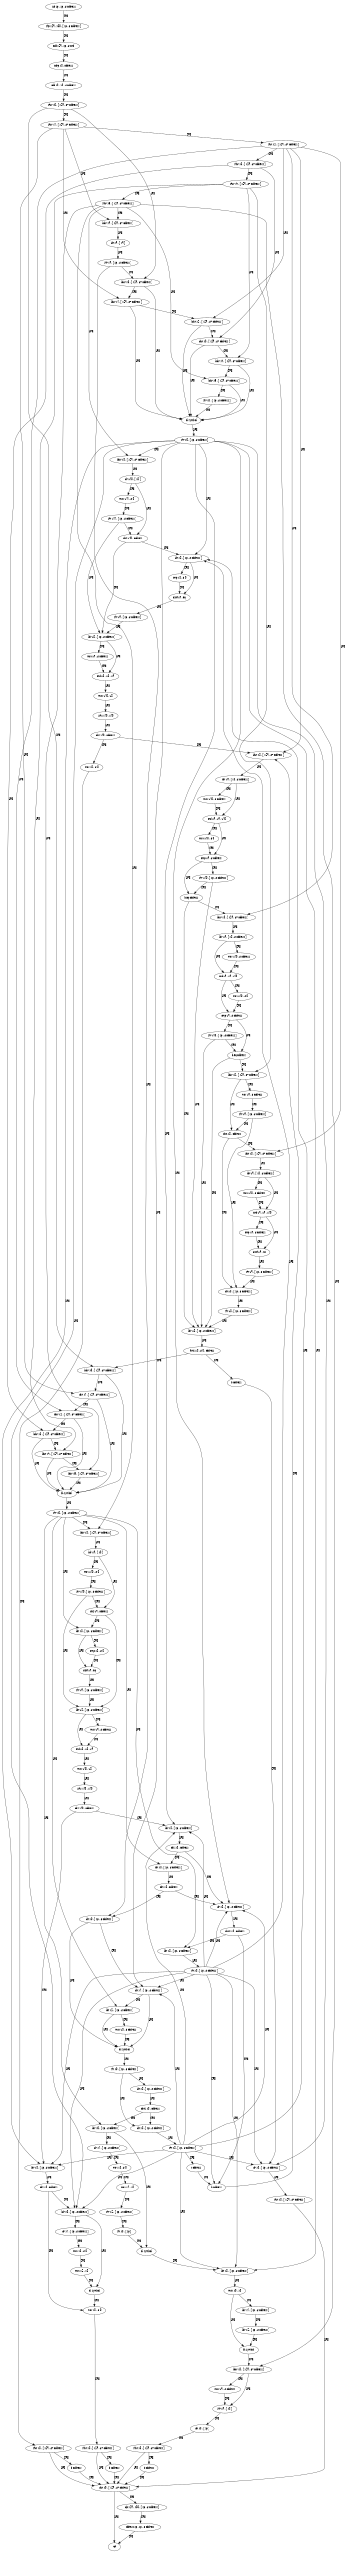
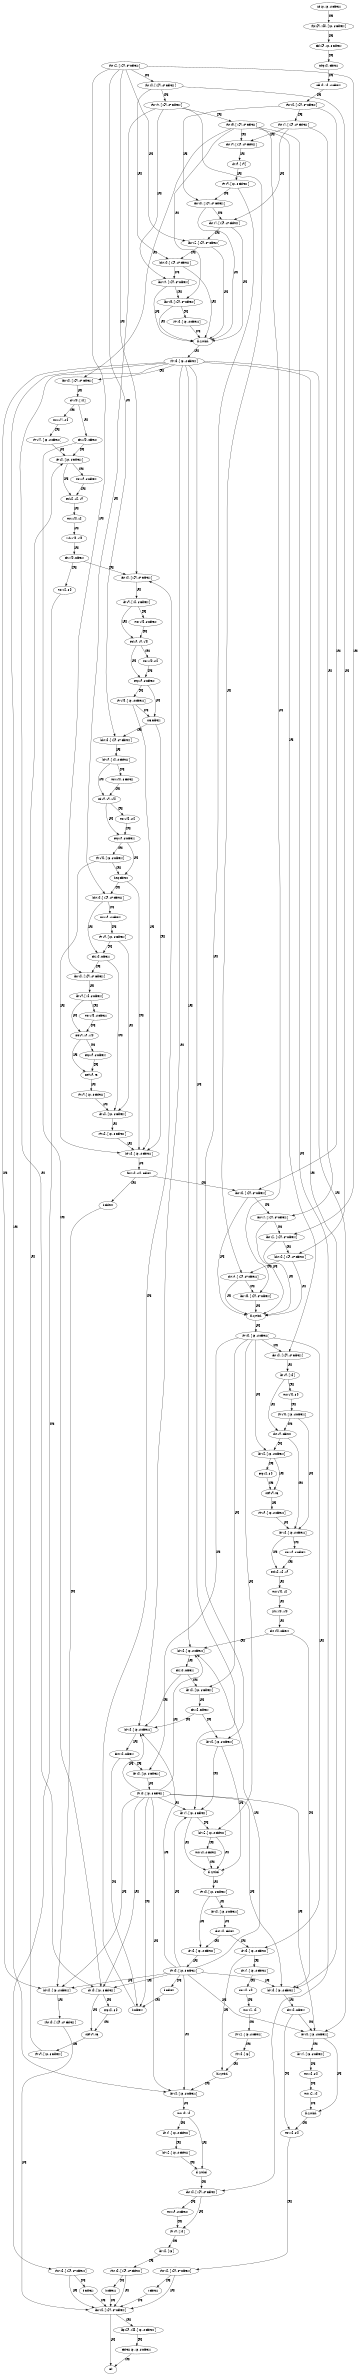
  digraph {
    fontname="Patrick Hand"
    node [fontname="Patrick Hand"]
    edge [fontname="Patrick Hand"]
    n1 [label="sub sp , sp , # address"]
    n2 [label="stp x29 , x30 , [ sp , # address ]"]
-   n3 [label="add x29 , sp , # and"]
+   n3 [label="add x29 , sp , # address"]
    n4 [label="adrp x8 , address"]
    n5 [label="add x8 , x8 , # address"]
    n6 [label="stur x0 , [ x29 , #- address ]"]
    n7 [label="stur x1 , [ x29 , #- address ]"]
    n8 [label="ldur x0 , [ x29 , #- address ]"]
    n9 [label="ldur x0 , [ x29 , #- address ]"]
    n10 [label="stur x2 , [ x29 , #- address ]"]
    n11 [label="ldur x9 , [ x29 , #- address ]"]
    n12 [label="ldur x1 , [ x29 , #- address ]"]
    n13 [label="ldur x1 , [ x29 , #- address ]"]
    n14 [label="bl symbol"]
    n15 [label="bl symbol"]
    n16 [label="stur x3 , [ x29 , #- address ]"]
    n17 [label="ldur x2 , [ x29 , #- address ]"]
    n18 [label="ldur x8 , [ x29 , #- address ]"]
    n19 [label="ldur x8 , [ x29 , #- address ]"]
    n20 [label="ldur x2 , [ x29 , #- address ]"]
    n21 [label="ldur x8 , [ x29 , #- address ]"]
    n22 [label="ldr x9 , [ x9 ]"]
    n23 [label="stur x4 , [ x29 , #- address ]"]
    n24 [label="ldur x3 , [ x29 , #- address ]"]
    n25 [label="ldur x3 , [ x29 , #- address ]"]
    n26 [label="ldr w9 , [ x8 , # address ]"]
    n27 [label="ldr w9 , [ x8 , # address ]"]
    n28 [label="ldr w9 , [ x8 , # address ]"]
    n29 [label="stur x5 , [ x29 , #- address ]"]
    n30 [label="ldur x4 , [ x29 , #- address ]"]
    n31 [label="ldur x8 , [ x29 , #- address ]"]
    n32 [label="ldur x4 , [ x29 , #- address ]"]
    n33 [label="ldur x5 , [ x29 , #- address ]"]
    n34 [label="ldur x8 , [ x29 , #- address ]"]
    n35 [label="ldur x5 , [ x29 , #- address ]"]
    n36 [label="ldur x8 , [ x29 , #- address ]"]
    n37 [label="ldur x8 , [ x29 , #- address ]"]
    n38 [label="mov w9 , # address"]
    n39 [label="cbz x8 , address"]
    n40 [label="str x8 , [ sp , # address ]"]
    n41 [label="ldr w10 , [ x8 ]"]
    n42 [label="ldr w9 , [ x8 ]"]
    n43 [label="mov w9 , # address"]
    n44 [label="str w9 , [ x8 ]"]
    n45 [label="str x9 , [ sp , # address ]"]
    n46 [label="ldr x0 , [ sp , # address ]"]
    n47 [label="ldr x1 , [ sp , # address ]"]
    n48 [label="bl symbol"]
    n49 [label="str x0 , [ sp , # address ]"]
    n50 [label="ldr x8 , [ sp , # address ]"]
    n51 [label="ldr x8 , [ sp , # address ]"]
    n52 [label="ldr x8 , [ sp , # address ]"]
    n53 [label="ldr x8 , [ sp , # address ]"]
    n54 [label="ldr x8 , [ sp , # address ]"]
    n55 [label="ldr x0 , [ sp , # address ]"]
    n56 [label="ldr x8 , [ sp , # address ]"]
    n57 [label="cmp x8 , # 0"]
    n58 [label="cset w9 , eq"]
    n59 [label="stur x8 , [ x29 , #- address ]"]
    n60 [label="cbz x8 , address"]
    n61 [label="cbz x8 , address"]
    n62 [label="cbnz x8 , address"]
    n63 [label="ldr x1 , [ sp , # address ]"]
    n64 [label="bl symbol"]
    n65 [label="ldr x2 , [ sp , # address ]"]
    n66 [label="mov x0 , x8"]
    n67 [label="mov w11 , # 0"]
    n68 [label="cbz w10 , address"]
    n69 [label="str w11 , [ sp , # address ]"]
    n70 [label="ldr w8 , [ sp , # address ]"]
    n71 [label="mov w9 , # address"]
    n72 [label="and w8 , w8 , w9"]
    n73 [label="mov w10 , w8"]
    n74 [label="str w9 , [ sp , # address ]"]
    n75 [label="sxtw x10 , w10"]
    n76 [label="cbz x10 , address"]
    n77 [label="mov x8 , # 0"]
    n78 [label="stur x8 , [ x29 , #- address ]"]
    n79 [label="mov w10 , # address"]
    n80 [label="and w9 , w9 , w10"]
    n81 [label="b address"]
    n82 [label="ldur x0 , [ x29 , #- address ]"]
    n83 [label="mov w10 , # 0"]
    n84 [label="cmp w9 , # address"]
    n85 [label="str w10 , [ sp , # address ]"]
    n86 [label="b.eq address"]
    n87 [label="ldr w8 , [ sp , # address ]"]
    n88 [label="tbnz w8 , # 0 , address"]
    n89 [label="b address"]
    n90 [label="mov w10 , # address"]
    n91 [label="and w9 , w9 , w10"]
    n92 [label="ldp x29 , x30 , [ sp , # address ]"]
    n93 [label=ret]
    n94 [label="address sp , sp , # address"]
    n95 [label="str x0 , [ sp , # address ]"]
    n96 [label="mov w10 , # 0"]
    n97 [label="cmp w9 , # address"]
    n98 [label="str w10 , [ sp , # address ]"]
    n99 [label="b.eq address"]
    n100 [label="str w9 , [ sp , # address ]"]
    n101 [label="ldr w8 , [ sp , # address ]"]
    n102 [label="ldr x8 , [ sp , # address ]"]
    n103 [label="ldr x8 , [ sp , # address ]"]
    n104 [label="ldr x8 , [ sp , # address ]"]
    n105 [label="ldr x0 , [ sp , # address ]"]
    n106 [label="cmp x8 , # 0"]
    n107 [label="cset w9 , eq"]
    n108 [label="cbz x8 , address"]
    n109 [label="str x8 , [ sp , # address ]"]
    n110 [label="mov w3 , # address"]
    n111 [label="ldr x1 , [ sp , # address ]"]
    n112 [label="bl symbol"]
    n113 [label="mov w10 , # 0"]
    n114 [label="cbz w9 , address"]
    n115 [label="str w10 , [ sp , # address ]"]
    n116 [label="ldr w8 , [ sp , # address ]"]
    n117 [label="mov w9 , # address"]
    n118 [label="and w8 , w8 , w9"]
    n119 [label="mov w10 , w8"]
    n120 [label="str w9 , [ sp , # address ]"]
    n121 [label="str w8 , [ sp , # address ]"]
    n122 [label="mov w10 , # address"]
    n123 [label="and w9 , w9 , w10"]
    n124 [label="sxtw x10 , w10"]
    n125 [label="cbz x10 , address"]
    n126 [label="mov x8 , # 0"]
    n127 [label="cmp w9 , # address"]
    n128 [label="cset w9 , ne"]
    n129 [label="str w9 , [ sp , # address ]"]
    n130 [label="b address"]
    n131 [label="stur x8 , [ x29 , #- address ]"]
    n132 [label="b address"]
    n133 [label="mov x8 , # 0"]
    n134 [label="str x0 , [ sp , # address ]"]
    n135 [label="mov x2 , x8"]
    n136 [label="ldr x8 , [ sp , # address ]"]
    n137 [label="ldr x8 , [ sp , # address ]"]
    n138 [label="cbnz x8 , address"]
    n139 [label="str x8 , [ sp , # address ]"]
    n140 [label="b address"]
    n141 [label="mov x8 , # 0"]
    n142 [label="mov x2 , x8"]
    n143 [label="str x2 , [ sp , # address ]"]
    n144 [label="str x8 , [ sp ]"]
    n145 [label="ldr x1 , [ sp , # address ]"]
    n146 [label="bl symbol"]
    n147 [label="ldr x2 , [ sp , # address ]"]
    n148 [label="ldr x8 , [ sp ]"]
    n149 [label="stur x8 , [ x29 , #- address ]"]
    n150 [label="b address"]
    n1 -> n2 [label=CFG]
    n2 -> n3 [label=CFG]
    n3 -> n4 [label=CFG]
    n4 -> n5 [label=CFG]
    n5 -> n6 [label=CFG]
    n6 -> n7 [label=CFG]
    n6 -> n8 [label=DFG]
    n6 -> n9 [label=DFG]
-   n7 -> n10 [label=CFG]
    n7 -> n11 [label=DFG]
    n7 -> n12 [label=DFG]
    n7 -> n13 [label=DFG]
    n8 -> n12 [label=CFG]
    n8 -> n14 [label=DFG]
    n9 -> n13 [label=CFG]
    n9 -> n15 [label=DFG]
    n10 -> n16 [label=CFG]
    n10 -> n17 [label=DFG]
    n10 -> n18 [label=DFG]
    n10 -> n19 [label=DFG]
    n10 -> n20 [label=DFG]
    n10 -> n21 [label=DFG]
    n11 -> n22 [label=DFG]
    n12 -> n14 [label=DFG]
    n12 -> n17 [label=CFG]
    n13 -> n15 [label=DFG]
    n13 -> n20 [label=CFG]
    n14 -> n49 [label=DFG]
    n15 -> n95 [label=DFG]
    n16 -> n23 [label=CFG]
    n16 -> n24 [label=DFG]
    n16 -> n25 [label=DFG]
    n17 -> n14 [label=DFG]
    n17 -> n24 [label=CFG]
    n18 -> n26 [label=DFG]
    n19 -> n27 [label=DFG]
    n20 -> n15 [label=DFG]
    n20 -> n25 [label=CFG]
    n21 -> n28 [label=DFG]
    n22 -> n45 [label=DFG]
    n23 -> n29 [label=CFG]
    n23 -> n30 [label=DFG]
    n23 -> n31 [label=DFG]
    n23 -> n32 [label=DFG]
    n24 -> n14 [label=DFG]
    n24 -> n30 [label=CFG]
    n25 -> n15 [label=DFG]
    n25 -> n32 [label=CFG]
    n26 -> n79 [label=CFG]
    n26 -> n80 [label=DFG]
    n27 -> n90 [label=CFG]
    n27 -> n91 [label=DFG]
    n28 -> n122 [label=CFG]
    n28 -> n123 [label=DFG]
    n29 -> n11 [label=CFG]
    n29 -> n33 [label=DFG]
    n29 -> n34 [label=DFG]
    n29 -> n35 [label=DFG]
    n29 -> n36 [label=DFG]
    n29 -> n37 [label=DFG]
    n30 -> n14 [label=DFG]
    n30 -> n33 [label=CFG]
    n31 -> n38 [label=CFG]
    n31 -> n39 [label=DFG]
    n32 -> n15 [label=DFG]
    n32 -> n35 [label=CFG]
    n33 -> n14 [label=DFG]
    n33 -> n40 [label=CFG]
    n34 -> n41 [label=DFG]
    n35 -> n15 [label=DFG]
    n36 -> n42 [label=DFG]
    n37 -> n43 [label=CFG]
    n37 -> n44 [label=DFG]
    n38 -> n100 [label=CFG]
    n39 -> n21 [label=CFG]
    n39 -> n101 [label=CFG]
    n40 -> n14 [label=CFG]
    n41 -> n67 [label=CFG]
    n41 -> n68 [label=DFG]
    n42 -> n113 [label=CFG]
    n42 -> n114 [label=DFG]
    n43 -> n44 [label=CFG]
    n44 -> n148 [label=CFG]
    n45 -> n8 [label=CFG]
    n45 -> n46 [label=DFG]
    n46 -> n47 [label=CFG]
    n46 -> n48 [label=DFG]
    n47 -> n48 [label=DFG]
    n47 -> n65 [label=CFG]
    n48 -> n134 [label=DFG]
    n49 -> n34 [label=CFG]
    n49 -> n47 [label=DFG]
    n49 -> n50 [label=DFG]
    n49 -> n51 [label=DFG]
    n49 -> n52 [label=DFG]
    n49 -> n53 [label=DFG]
    n49 -> n54 [label=DFG]
    n49 -> n55 [label=DFG]
    n49 -> n56 [label=DFG]
    n50 -> n57 [label=CFG]
    n50 -> n58 [label=DFG]
    n51 -> n59 [label=DFG]
    n52 -> n60 [label=DFG]
    n53 -> n61 [label=DFG]
    n54 -> n62 [label=DFG]
    n55 -> n63 [label=CFG]
    n55 -> n64 [label=DFG]
    n56 -> n66 [label=DFG]
    n57 -> n58 [label=CFG]
    n58 -> n74 [label=DFG]
    n59 -> n82 [label=DFG]
    n60 -> n54 [label=CFG]
    n60 -> n103 [label=CFG]
    n61 -> n55 [label=CFG]
    n61 -> n126 [label=CFG]
    n62 -> n104 [label=CFG]
    n62 -> n130 [label=CFG]
    n63 -> n133 [label=CFG]
    n64 -> n126 [label=CFG]
    n65 -> n48 [label=DFG]
    n65 -> n110 [label=CFG]
    n66 -> n145 [label=CFG]
    n66 -> n146 [label=DFG]
    n67 -> n69 [label=CFG]
    n68 -> n50 [label=CFG]
    n68 -> n70 [label=CFG]
-   n69 -> n68 [label=CFG]
    n69 -> n70 [label=DFG]
    n70 -> n71 [label=CFG]
    n70 -> n72 [label=DFG]
    n71 -> n72 [label=CFG]
    n72 -> n73 [label=DFG]
    n73 -> n75 [label=DFG]
    n74 -> n70 [label=DFG]
    n75 -> n76 [label=DFG]
    n76 -> n18 [label=CFG]
    n76 -> n77 [label=CFG]
    n77 -> n78 [label=CFG]
    n78 -> n81 [label=CFG]
    n78 -> n82 [label=DFG]
    n79 -> n80 [label=CFG]
    n80 -> n83 [label=CFG]
    n80 -> n84 [label=DFG]
    n81 -> n82 [label=CFG]
    n82 -> n92 [label=CFG]
    n82 -> n93 [label=DFG]
    n83 -> n84 [label=CFG]
    n84 -> n85 [label=CFG]
    n84 -> n86 [label=DFG]
    n85 -> n86 [label=CFG]
    n85 -> n87 [label=DFG]
    n86 -> n19 [label=CFG]
    n86 -> n87 [label=CFG]
    n87 -> n88 [label=DFG]
    n88 -> n9 [label=CFG]
    n88 -> n89 [label=CFG]
    n89 -> n51 [label=CFG]
    n90 -> n91 [label=CFG]
    n91 -> n96 [label=CFG]
    n91 -> n97 [label=DFG]
    n92 -> n94 [label=CFG]
    n94 -> n93 [label=CFG]
    n95 -> n36 [label=CFG]
    n95 -> n65 [label=DFG]
    n95 -> n102 [label=DFG]
    n95 -> n103 [label=DFG]
    n95 -> n104 [label=DFG]
    n95 -> n105 [label=DFG]
    n96 -> n97 [label=CFG]
    n97 -> n98 [label=CFG]
    n97 -> n99 [label=DFG]
    n98 -> n87 [label=DFG]
    n98 -> n99 [label=CFG]
    n99 -> n31 [label=CFG]
    n99 -> n87 [label=CFG]
    n100 -> n39 [label=CFG]
    n100 -> n101 [label=DFG]
    n101 -> n121 [label=DFG]
    n102 -> n106 [label=CFG]
    n102 -> n107 [label=DFG]
    n103 -> n108 [label=DFG]
    n104 -> n109 [label=DFG]
    n105 -> n111 [label=CFG]
    n105 -> n112 [label=DFG]
    n106 -> n107 [label=CFG]
    n107 -> n120 [label=DFG]
    n108 -> n46 [label=CFG]
    n108 -> n54 [label=CFG]
    n109 -> n47 [label=DFG]
    n109 -> n50 [label=DFG]
    n109 -> n51 [label=DFG]
    n109 -> n52 [label=DFG]
    n109 -> n53 [label=DFG]
    n109 -> n54 [label=DFG]
    n109 -> n55 [label=DFG]
    n109 -> n56 [label=DFG]
    n109 -> n130 [label=CFG]
    n110 -> n48 [label=CFG]
    n111 -> n141 [label=CFG]
    n112 -> n56 [label=CFG]
    n113 -> n115 [label=CFG]
    n114 -> n102 [label=CFG]
    n114 -> n116 [label=CFG]
    n115 -> n114 [label=CFG]
    n115 -> n116 [label=DFG]
    n116 -> n117 [label=CFG]
    n116 -> n118 [label=DFG]
    n117 -> n118 [label=CFG]
    n118 -> n119 [label=DFG]
    n119 -> n124 [label=DFG]
    n120 -> n116 [label=DFG]
    n121 -> n87 [label=DFG]
    n122 -> n123 [label=CFG]
    n123 -> n127 [label=CFG]
    n123 -> n128 [label=DFG]
    n124 -> n125 [label=DFG]
    n125 -> n52 [label=CFG]
    n125 -> n53 [label=CFG]
    n126 -> n131 [label=CFG]
    n127 -> n128 [label=CFG]
    n128 -> n129 [label=DFG]
    n129 -> n101 [label=DFG]
    n130 -> n18 [label=CFG]
    n131 -> n82 [label=DFG]
    n131 -> n132 [label=CFG]
    n132 -> n82 [label=CFG]
    n133 -> n135 [label=CFG]
    n134 -> n136 [label=DFG]
    n134 -> n137 [label=DFG]
    n135 -> n64 [label=CFG]
    n136 -> n138 [label=DFG]
    n137 -> n139 [label=DFG]
    n138 -> n105 [label=CFG]
    n138 -> n137 [label=CFG]
    n139 -> n47 [label=DFG]
    n139 -> n50 [label=DFG]
    n139 -> n51 [label=DFG]
    n139 -> n52 [label=DFG]
    n139 -> n53 [label=DFG]
    n139 -> n54 [label=DFG]
    n139 -> n55 [label=DFG]
    n139 -> n56 [label=DFG]
    n139 -> n140 [label=CFG]
    n140 -> n130 [label=CFG]
    n141 -> n142 [label=CFG]
    n142 -> n143 [label=CFG]
    n143 -> n144 [label=CFG]
    n144 -> n112 [label=CFG]
    n145 -> n147 [label=CFG]
    n146 -> n37 [label=CFG]
    n147 -> n146 [label=CFG]
    n148 -> n149 [label=CFG]
    n149 -> n82 [label=DFG]
    n149 -> n150 [label=CFG]
    n150 -> n82 [label=CFG]
  }
